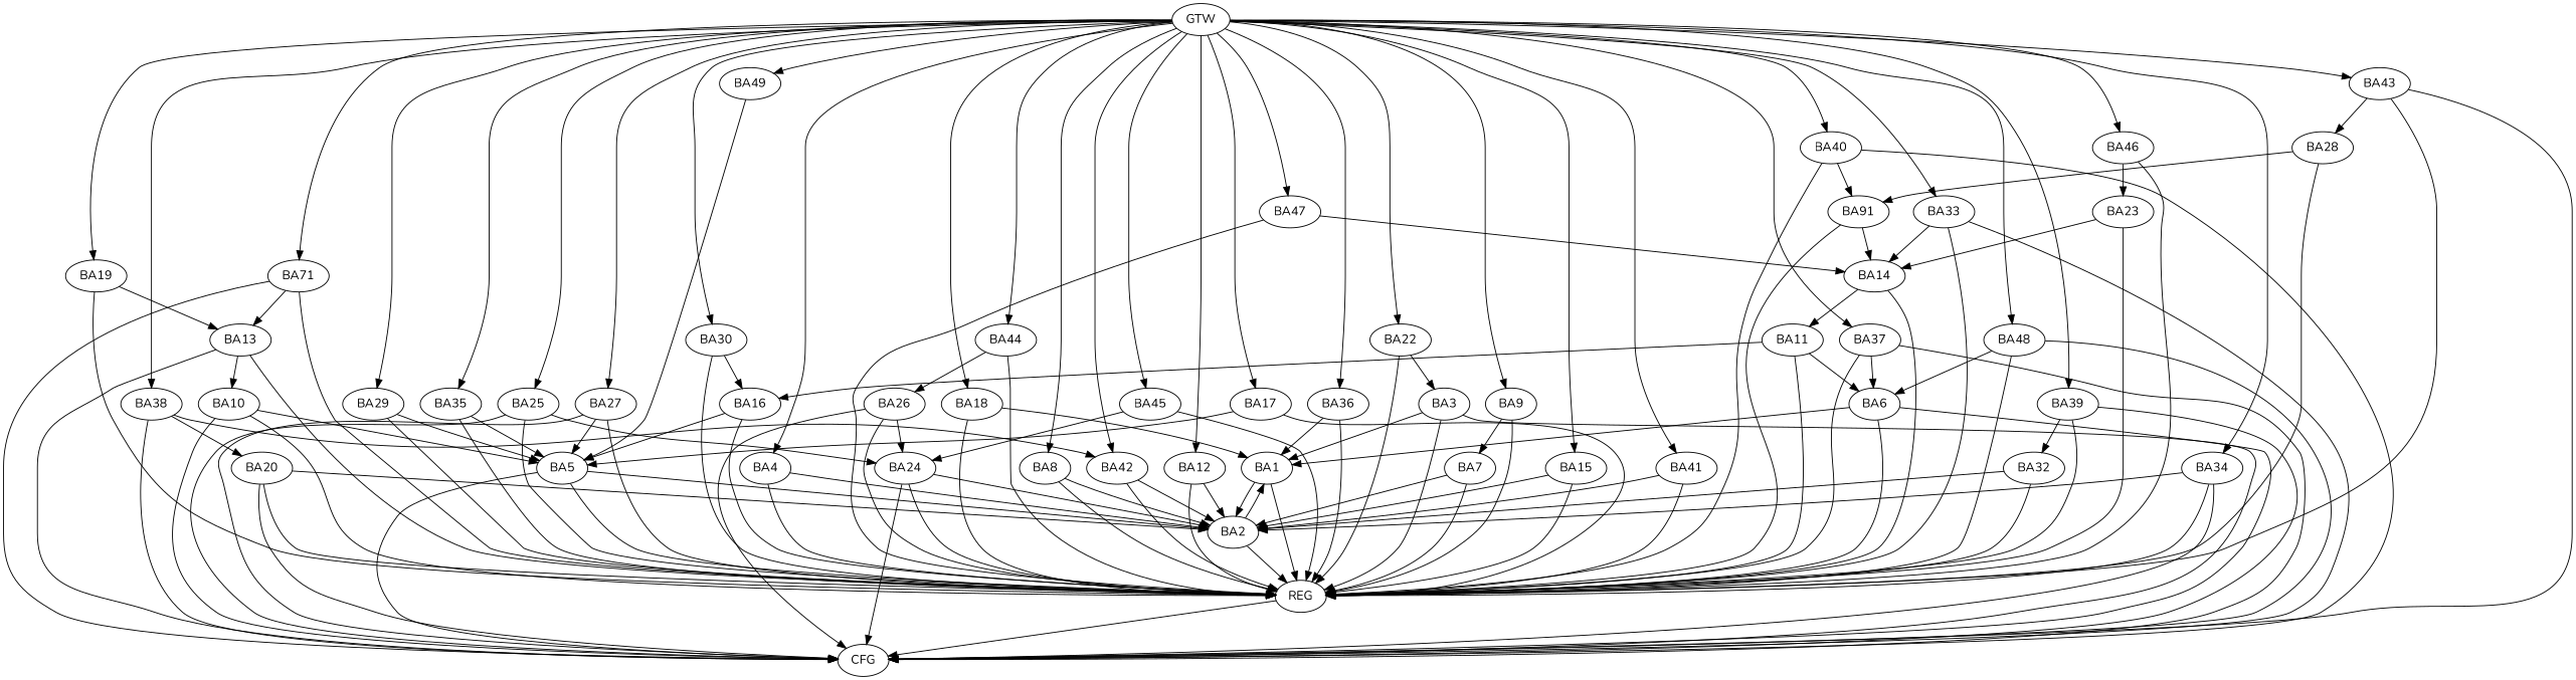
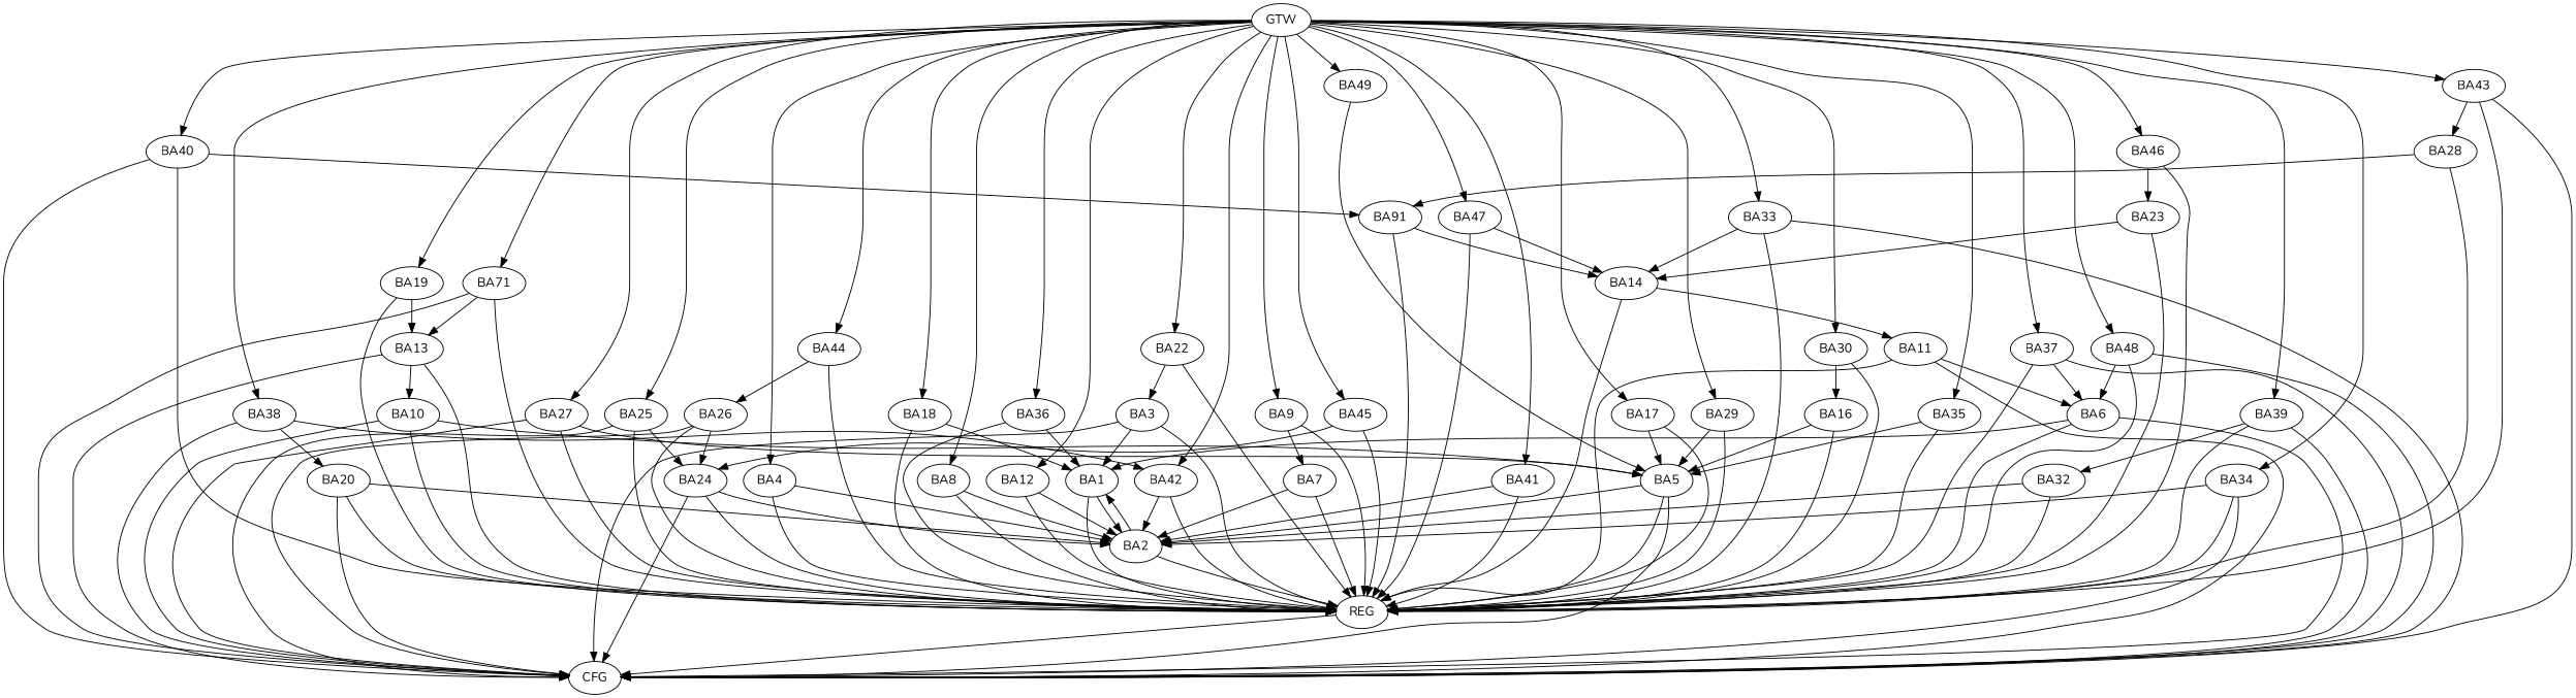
  strict digraph {
    fontname=Nunito
    node [fontname=Nunito]
    edge [fontname=Nunito]
    n1 [label=BA1]
    n2 [label=BA2]
    n3 [label=REG]
    n4 [label=CFG]
    n5 [label=BA3]
    n6 [label=BA4]
    n7 [label=BA5]
    n8 [label=BA6]
    n9 [label=BA7]
    n10 [label=BA8]
    n11 [label=BA9]
    n12 [label=BA10]
    n13 [label=BA11]
    n14 [label=BA12]
    n15 [label=BA13]
    n16 [label=BA14]
-   n17 [label=BA15]
    n18 [label=BA16]
    n19 [label=BA17]
    n20 [label=BA18]
    n21 [label=BA19]
    n22 [label=BA20]
    n23 [label=BA91]
    n24 [label=BA22]
    n25 [label=BA23]
    n26 [label=BA24]
    n27 [label=BA25]
    n28 [label=BA26]
    n29 [label=BA27]
    n30 [label=BA28]
    n31 [label=BA29]
    n32 [label=BA30]
    n33 [label=BA71]
    n34 [label=BA32]
    n35 [label=BA33]
    n36 [label=BA34]
    n37 [label=BA35]
    n38 [label=BA36]
    n39 [label=BA37]
    n40 [label=BA38]
    n41 [label=BA42]
    n42 [label=BA39]
    n43 [label=BA40]
    n44 [label=BA41]
    n45 [label=BA43]
    n46 [label=BA44]
    n47 [label=BA45]
    n48 [label=BA46]
    n49 [label=BA47]
    n50 [label=BA48]
    n51 [label=BA49]
    n52 [label=GTW]
    n1 -> n2
    n1 -> n3
    n2 -> n1
    n2 -> n3
    n3 -> n4
    n5 -> n1
    n5 -> n3
    n5 -> n4
    n6 -> n2
    n6 -> n3
    n7 -> n2
    n7 -> n3
    n7 -> n4
    n8 -> n1
    n8 -> n3
    n8 -> n4
    n9 -> n2
    n9 -> n3
    n10 -> n2
    n10 -> n3
    n11 -> n3
    n11 -> n9
    n12 -> n3
    n12 -> n4
    n12 -> n7
    n13 -> n3
-   n13 -> n18
+   n13 -> n4
    n13 -> n8
    n14 -> n2
    n14 -> n3
    n15 -> n3
    n15 -> n4
    n15 -> n12
    n16 -> n3
    n16 -> n13
-   n17 -> n2
-   n17 -> n3
    n18 -> n3
    n18 -> n7
    n19 -> n3
    n19 -> n7
    n20 -> n1
    n20 -> n3
    n21 -> n3
    n21 -> n15
    n22 -> n2
    n22 -> n3
    n22 -> n4
    n23 -> n3
    n23 -> n16
    n24 -> n3
    n24 -> n5
    n25 -> n3
    n25 -> n16
    n26 -> n2
    n26 -> n3
    n26 -> n4
    n27 -> n3
    n27 -> n4
    n27 -> n26
    n28 -> n3
    n28 -> n4
    n28 -> n26
    n29 -> n3
    n29 -> n4
    n29 -> n7
    n30 -> n3
    n30 -> n23
    n31 -> n3
    n31 -> n7
    n32 -> n3
    n32 -> n18
    n33 -> n3
    n33 -> n4
    n33 -> n15
    n34 -> n2
    n34 -> n3
    n35 -> n3
    n35 -> n4
    n35 -> n16
    n36 -> n2
    n36 -> n3
    n36 -> n4
    n37 -> n3
    n37 -> n7
    n38 -> n1
    n38 -> n3
    n39 -> n3
    n39 -> n4
    n39 -> n8
    n40 -> n4
    n40 -> n22
    n40 -> n41
    n41 -> n2
    n41 -> n3
    n42 -> n3
    n42 -> n4
    n42 -> n34
    n43 -> n3
    n43 -> n4
    n43 -> n23
    n44 -> n2
    n44 -> n3
    n45 -> n3
    n45 -> n4
    n45 -> n30
    n46 -> n3
    n46 -> n28
    n47 -> n3
    n47 -> n26
    n48 -> n3
    n48 -> n25
    n49 -> n3
    n49 -> n16
    n50 -> n3
    n50 -> n4
    n50 -> n8
    n51 -> n7
    n52 -> n6
    n52 -> n10
    n52 -> n11
    n52 -> n14
-   n52 -> n17
    n52 -> n19
    n52 -> n20
    n52 -> n21
    n52 -> n24
    n52 -> n27
    n52 -> n29
    n52 -> n31
    n52 -> n32
    n52 -> n33
    n52 -> n35
    n52 -> n36
    n52 -> n37
    n52 -> n38
    n52 -> n39
    n52 -> n40
    n52 -> n41
    n52 -> n42
    n52 -> n43
    n52 -> n44
    n52 -> n45
    n52 -> n46
    n52 -> n47
    n52 -> n48
    n52 -> n49
    n52 -> n50
    n52 -> n51
  }
